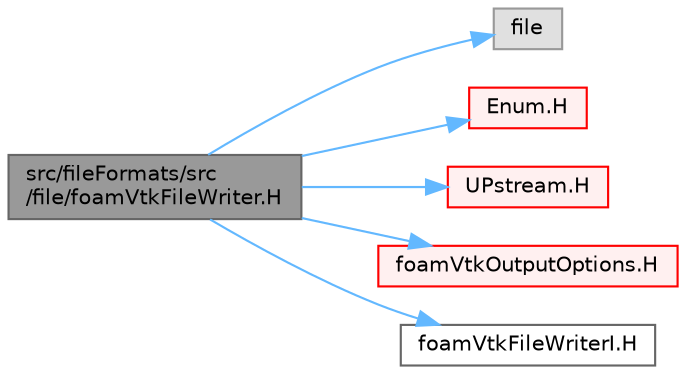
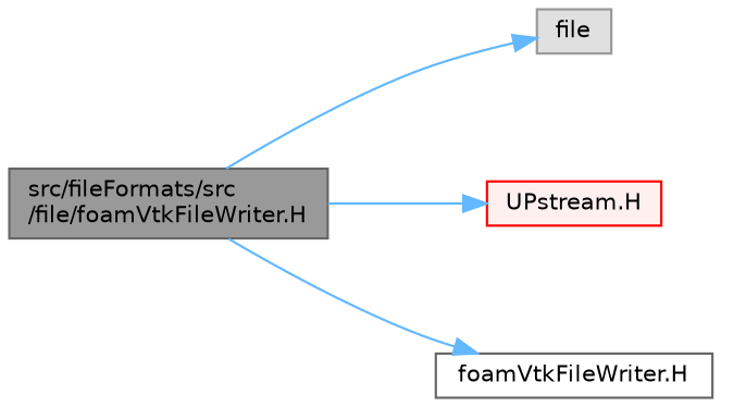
  digraph {
    rankdir=LR
    node [color=red fillcolor="#FFF0F0" fontname=Helvetica fontsize=10 shape=box style=filled]
    edge [color=steelblue1 fontname=Helvetica fontsize=10 labelfontname=Helvetica labelfontsize=10 style=solid]
    n1 [color=gray40 fillcolor=grey60 fontcolor=black height=0.2 label="src/fileFormats/src\l/file/foamVtkFileWriter.H" width=0.4]
    n2 [color=grey60 fillcolor="#E0E0E0" height=0.2 label=file width=0.4]
-   n3 [height=0.2 label="Enum.H" width=0.4]
    n4 [height=0.2 label="UPstream.H" width=0.4]
-   n5 [height=0.2 label="foamVtkOutputOptions.H" width=0.4]
-   n6 [color=grey40 fillcolor=white height=0.2 label="foamVtkFileWriterI.H" width=0.4]
+   n6 [color=grey40 fillcolor=white height=0.2 label="foamVtkFileWriter.H" width=0.4]
    n1 -> n2
-   n1 -> n3
    n1 -> n4
-   n1 -> n5
    n1 -> n6
  }
